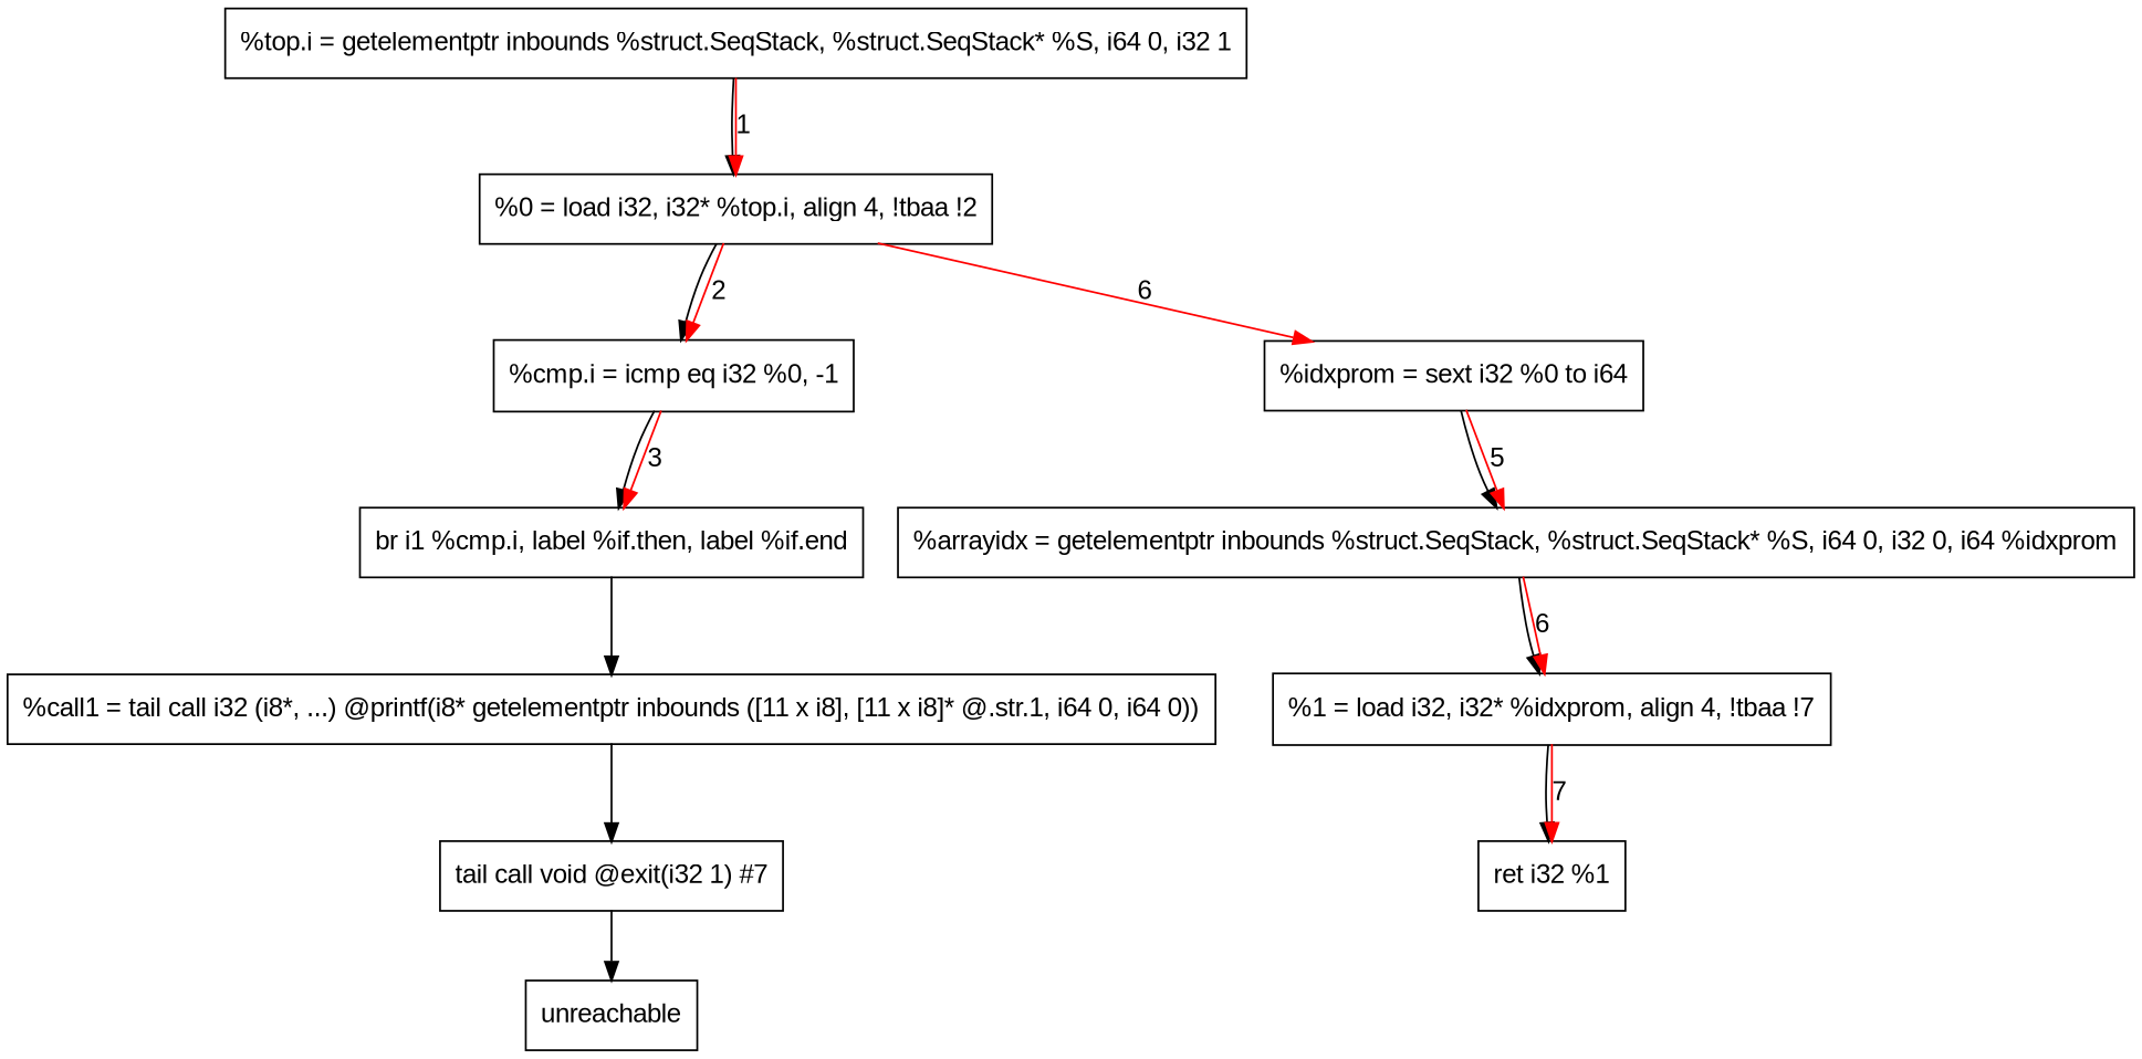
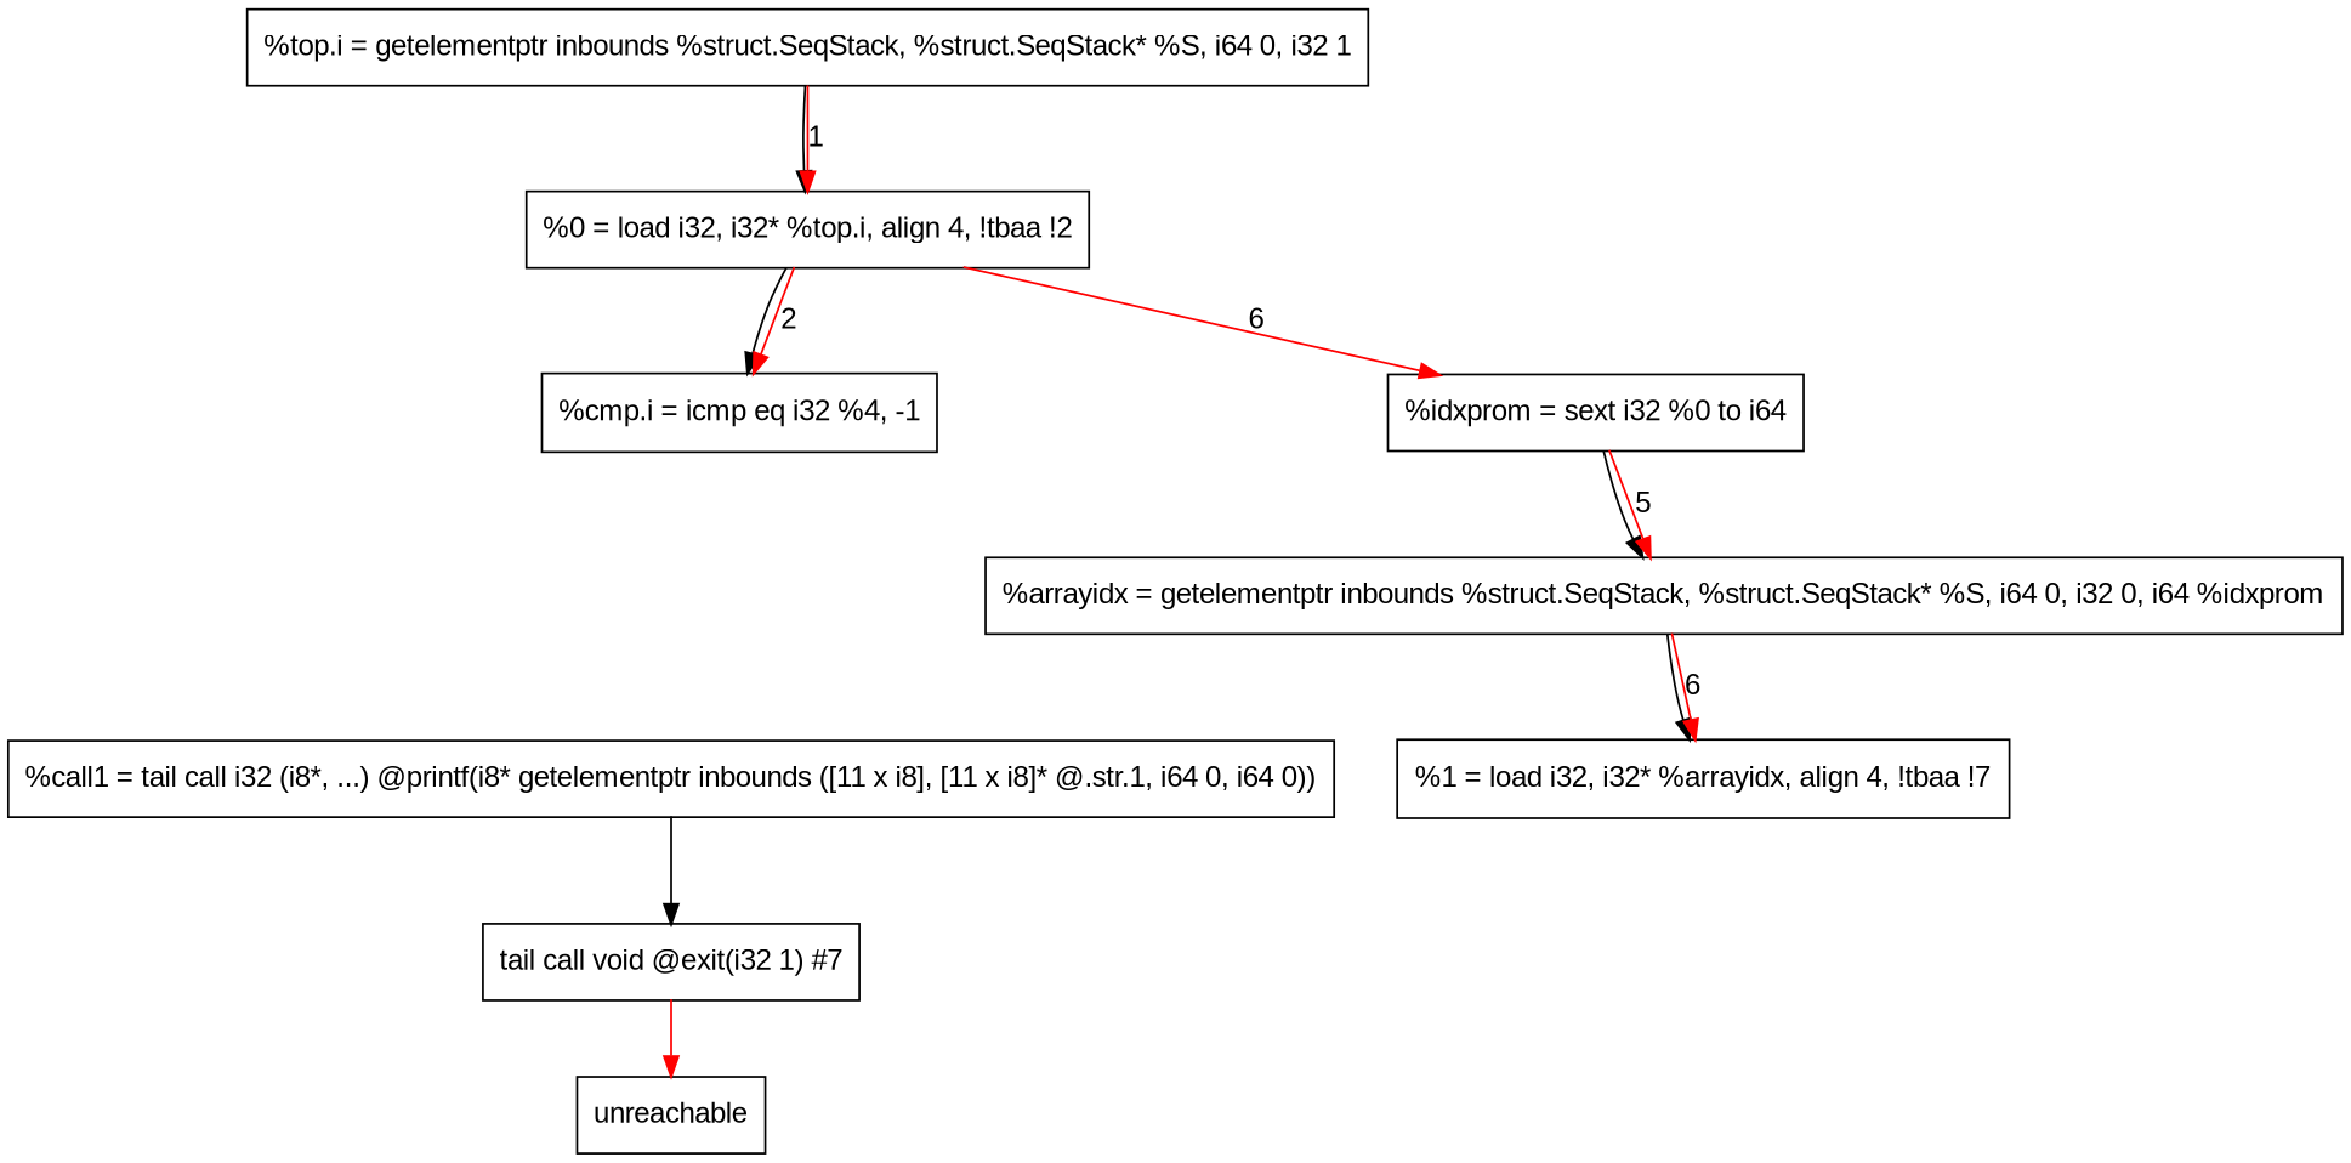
  digraph {
    fontname="Liberation Sans"
    node [fontname="Liberation Sans" shape=record]
    edge [fontname="Liberation Sans"]
    n1 [label="  %top.i = getelementptr inbounds %struct.SeqStack, %struct.SeqStack* %S, i64 0, i32 1"]
    n2 [label="  %0 = load i32, i32* %top.i, align 4, !tbaa !2"]
-   n3 [label="  %cmp.i = icmp eq i32 %0, -1"]
+   n3 [label="%cmp.i = icmp eq i32 %4, -1"]
    n4 [label="  %idxprom = sext i32 %0 to i64"]
-   n5 [label="  br i1 %cmp.i, label %if.then, label %if.end"]
    n6 [label="  %arrayidx = getelementptr inbounds %struct.SeqStack, %struct.SeqStack* %S, i64 0, i32 0, i64 %idxprom"]
    n7 [label="  %call1 = tail call i32 (i8*, ...) @printf(i8* getelementptr inbounds ([11 x i8], [11 x i8]* @.str.1, i64 0, i64 0))"]
    n8 [label="  tail call void @exit(i32 1) #7"]
    n9 [label="  unreachable"]
-   n10 [label="%1 = load i32, i32* %idxprom, align 4, !tbaa !7"]
-   n11 [label="  ret i32 %1"]
+   n10 [label="  %1 = load i32, i32* %arrayidx, align 4, !tbaa !7"]
    n1 -> n2
    n1 -> n2 [color=red label=1]
    n2 -> n3
    n2 -> n3 [color=red label=2]
    n2 -> n4 [color=red label=6]
-   n3 -> n5
-   n3 -> n5 [color=red label=3]
    n4 -> n6
    n4 -> n6 [color=red label=5]
-   n5 -> n7
    n6 -> n10
    n6 -> n10 [color=red label=6]
    n7 -> n8
-   n8 -> n9
-   n10 -> n11
-   n10 -> n11 [color=red label=7]
+   n8 -> n9 [color=red]
  }
